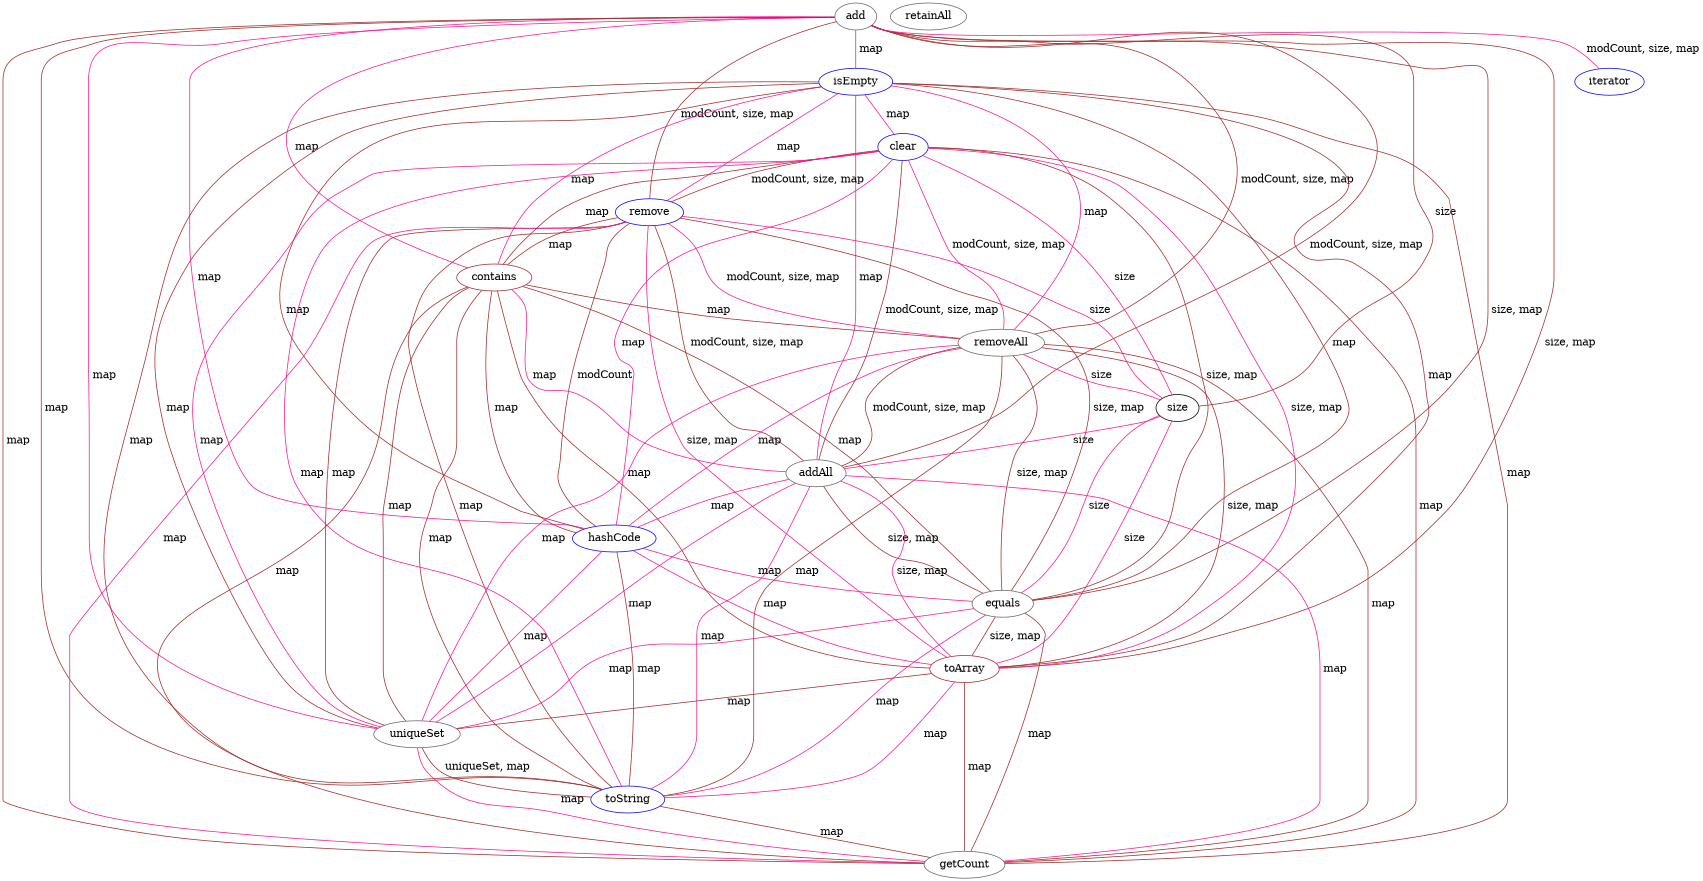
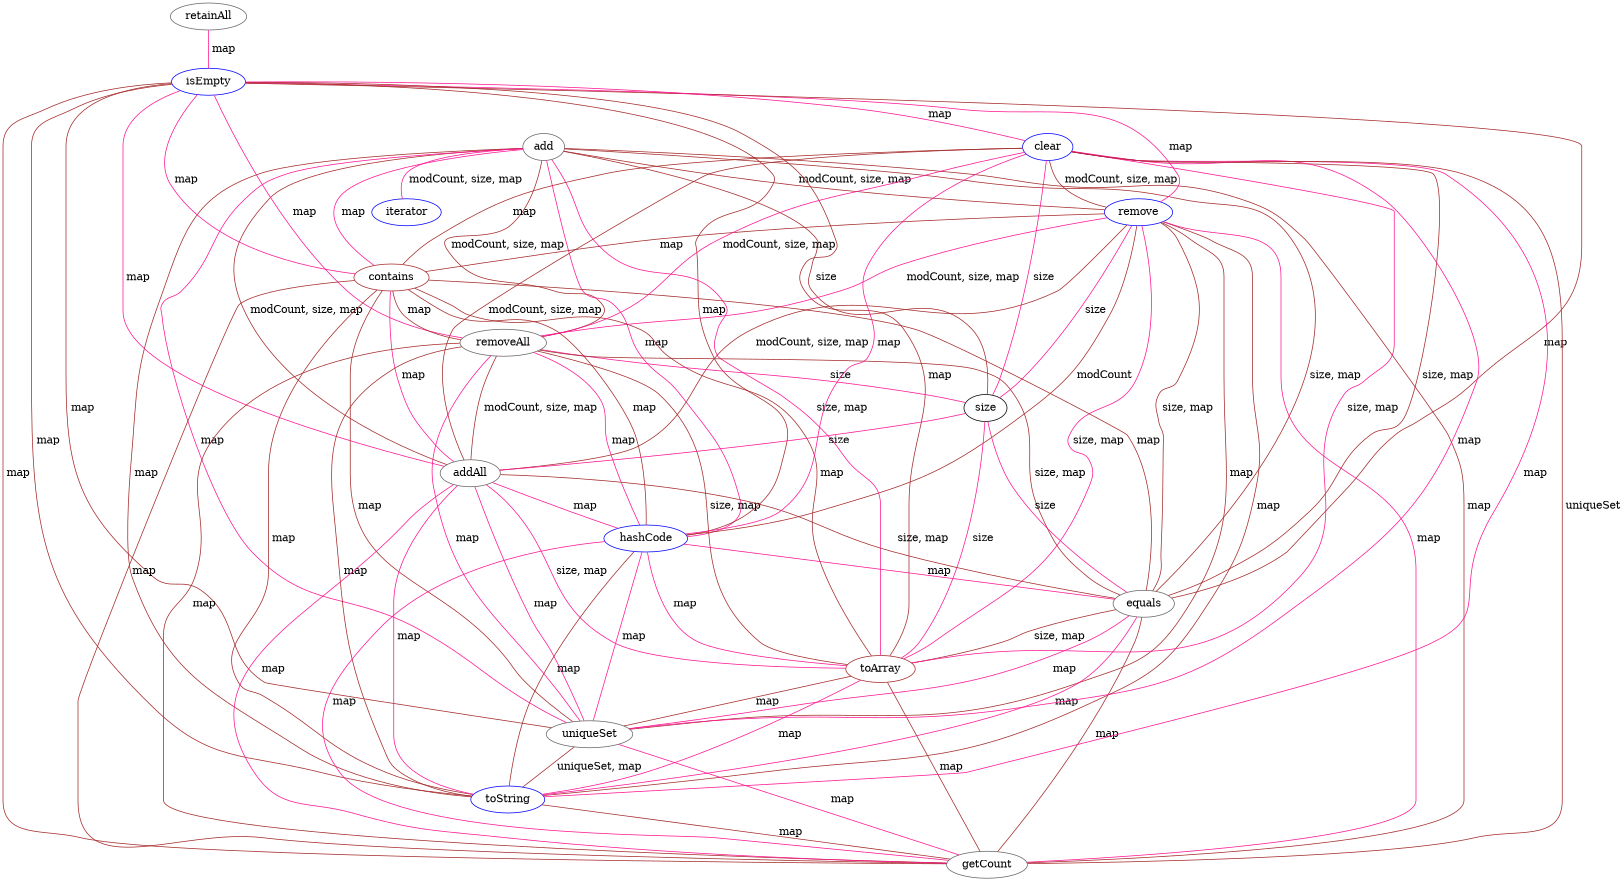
  digraph {
    node [color=gray40]
    edge [color=brown dir=none]
    add
    isEmpty [color=blue]
    remove [color=blue]
    contains [color=brown]
    removeAll
    size [color=black]
    addAll
    hashCode [color=blue]
    equals
    toArray [color=brown]
    uniqueSet
    toString [color=blue]
    getCount
    iterator [color=blue]
    clear [color=blue]
    retainAll
-   add -> isEmpty [color=deeppink label=" map"]
+   retainAll -> isEmpty [color=deeppink label=" map"]
    add -> remove [label=" modCount, size, map"]
    add -> contains [color=deeppink label=" map"]
    add -> removeAll [label=" modCount, size, map"]
    add -> size [label=" size"]
    add -> addAll [label=" modCount, size, map"]
    add -> hashCode [color=deeppink label=" map"]
    add -> equals [label=" size, map"]
-   add -> toArray [label=" size, map"]
+   add -> toArray [color=deeppink label=" size, map"]
    add -> uniqueSet [color=deeppink label=" map"]
    add -> toString [label=" map"]
    add -> getCount [label=" map"]
    add -> iterator [color=deeppink label=" modCount, size, map"]
    isEmpty -> remove [color=deeppink label=" map"]
    isEmpty -> contains [color=deeppink label=" map"]
    isEmpty -> removeAll [color=deeppink label=" map"]
    isEmpty -> addAll [color=deeppink label=" map"]
    isEmpty -> hashCode [label=" map"]
    isEmpty -> equals [label=" map"]
    isEmpty -> toArray [label=" map"]
    isEmpty -> uniqueSet [label=" map"]
    isEmpty -> toString [label=" map"]
    isEmpty -> getCount [label=" map"]
    isEmpty -> clear [color=deeppink label=" map"]
    remove -> contains [label=" map"]
    remove -> removeAll [color=deeppink label=" modCount, size, map"]
    remove -> size [color=deeppink label=" size"]
    remove -> addAll [label=" modCount, size, map"]
    remove -> hashCode [label=" modCount"]
    remove -> equals [label=" size, map"]
    remove -> toArray [color=deeppink label=" size, map"]
    remove -> uniqueSet [label=" map"]
    remove -> toString [label=" map"]
    remove -> getCount [color=deeppink label=" map"]
    contains -> removeAll [label=" map"]
    contains -> addAll [color=deeppink label=" map"]
    contains -> hashCode [label=" map"]
    contains -> equals [label=" map"]
    contains -> toArray [label=" map"]
    contains -> uniqueSet [label=" map"]
    contains -> toString [label=" map"]
    contains -> getCount [label=" map"]
    removeAll -> size [color=deeppink label=" size"]
    removeAll -> addAll [label=" modCount, size, map"]
    removeAll -> hashCode [color=deeppink label=" map"]
    removeAll -> equals [label=" size, map"]
    removeAll -> toArray [label=" size, map"]
    removeAll -> uniqueSet [color=deeppink label=" map"]
    removeAll -> toString [label=" map"]
    removeAll -> getCount [label=" map"]
    size -> addAll [color=deeppink label=" size"]
    size -> equals [color=deeppink label=" size"]
    size -> toArray [color=deeppink label=" size"]
    addAll -> hashCode [color=deeppink label=" map"]
    addAll -> equals [label=" size, map"]
    addAll -> toArray [color=deeppink label=" size, map"]
    addAll -> uniqueSet [color=deeppink label=" map"]
    addAll -> toString [color=deeppink label=" map"]
    addAll -> getCount [color=deeppink label=" map"]
    hashCode -> equals [color=deeppink label=" map"]
    hashCode -> toArray [color=deeppink label=" map"]
    hashCode -> uniqueSet [color=deeppink label=" map"]
    hashCode -> toString [label=" map"]
+   hashCode -> getCount [color=deeppink label=" map"]
    equals -> toArray [label=" size, map"]
    equals -> uniqueSet [color=deeppink label=" map"]
    equals -> toString [color=deeppink label=" map"]
    equals -> getCount [label=" map"]
    toArray -> uniqueSet [label=" map"]
    toArray -> toString [color=deeppink label=" map"]
    toArray -> getCount [label=" map"]
    uniqueSet -> toString [label=" uniqueSet, map"]
    uniqueSet -> getCount [color=deeppink label=" map"]
    toString -> getCount [label=" map"]
    clear -> remove [label=" modCount, size, map"]
    clear -> contains [label=" map"]
    clear -> removeAll [color=deeppink label=" modCount, size, map"]
    clear -> size [color=deeppink label=" size"]
    clear -> addAll [label=" modCount, size, map"]
    clear -> hashCode [color=deeppink label=" map"]
    clear -> equals [label=" size, map"]
    clear -> toArray [color=deeppink label=" size, map"]
    clear -> uniqueSet [color=deeppink label=" map"]
    clear -> toString [color=deeppink label=" map"]
-   clear -> getCount [label=" map"]
+   clear -> getCount [label=" uniqueSet"]
  }
